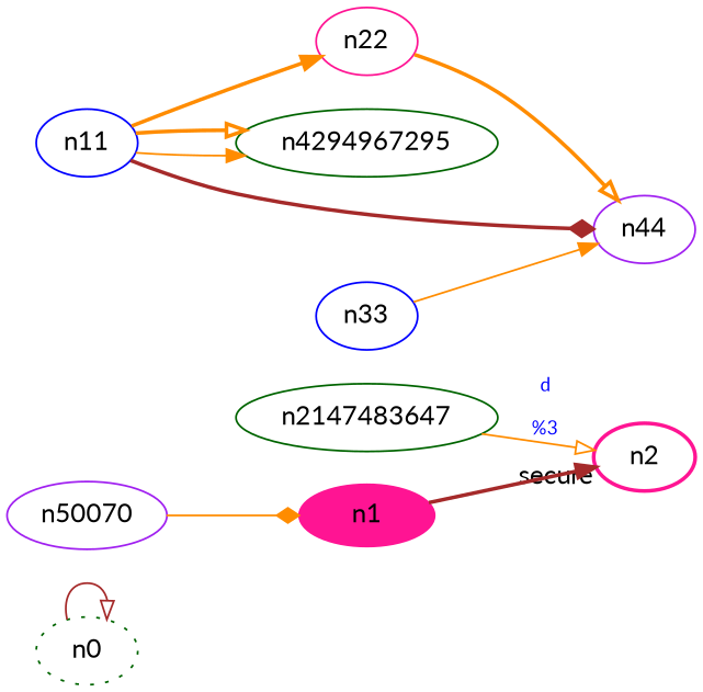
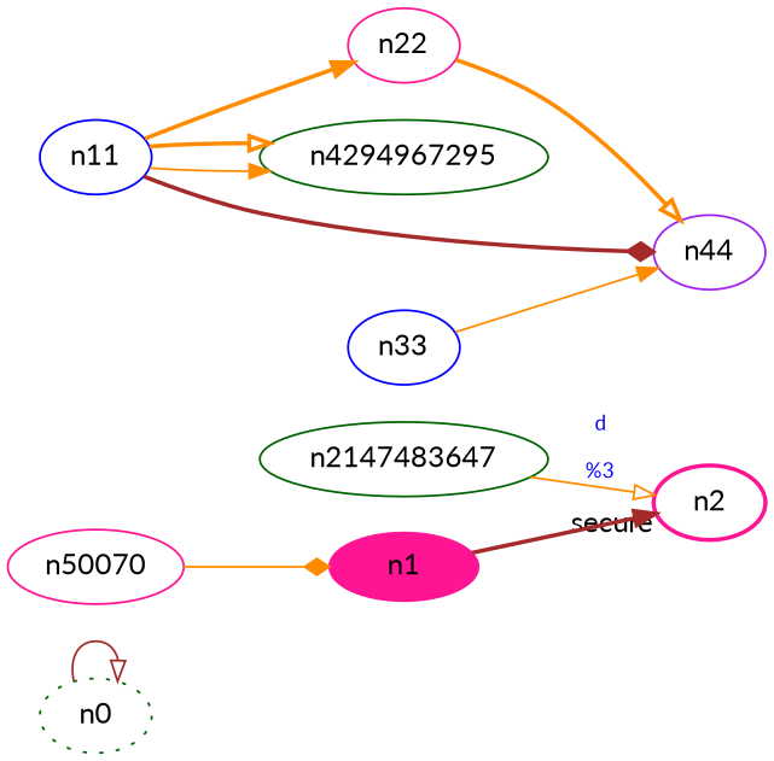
  digraph {
    fontcolor=blue
    fontname=Lato
    rankdir=LR
    node [color=darkgreen fontname=Lato]
    edge [arrowhead=onormal color=darkorange fontname=Lato style=solid]
    n0 [fillcolor="#123456" style=dotted]
    n1 [color=deeppink height=0 style=filled width=1]
    n2 [color=deeppink style=bold xlabel=secure]
-   n50070 [color=purple]
+   n50070 [color=deeppink]
    n2147483647
    n11 [color=blue]
    n22 [color=deeppink]
    n4294967295
    n44 [color=purple]
    n33 [color=blue]
    n0 -> n0 [color=brown]
    n1 -> n2 [arrowhead=normal color=brown style=bold]
    n50070 -> n1 [arrowhead=diamond]
    n2147483647 -> n2 [fontcolor=blue fontsize=10 label="d\n\l\G"]
    n11 -> n22 [arrowhead=normal style=bold]
    n11 -> n4294967295 [arrowhead=normal]
    n11 -> n4294967295 [style=bold]
    n11 -> n44 [arrowhead=diamond color=brown style=bold]
    n22 -> n44 [style=bold]
    n33 -> n44 [arrowhead=normal]
  }
